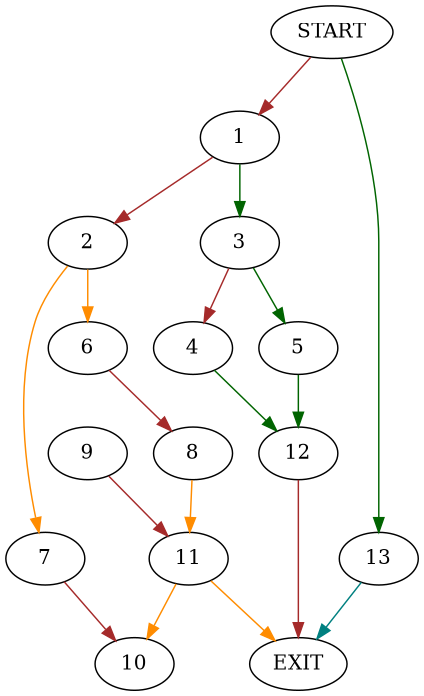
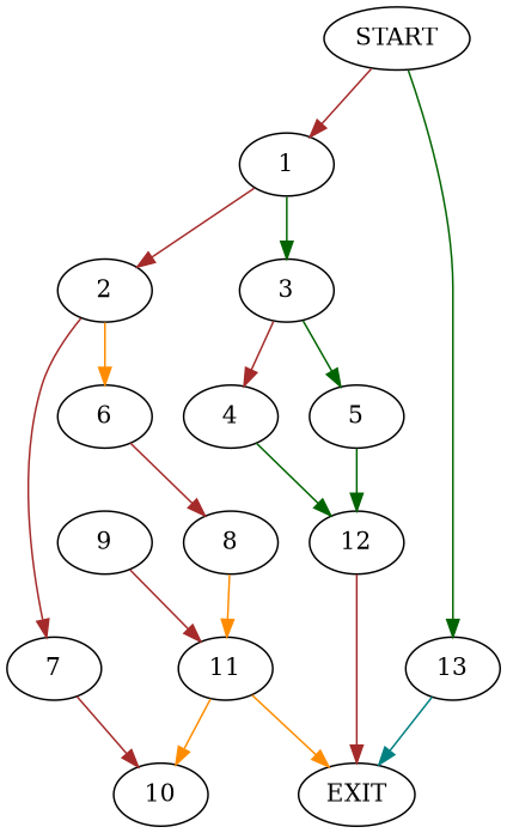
  digraph {
    edge [color=brown]
    n1 [label=START]
    1
    13
    2
    3
    n6 [label=EXIT]
    6
    7
    4
    5
    8
    10
    12
    11
    9
    n1 -> 1
    n1 -> 13 [color=darkgreen]
    1 -> 2
    1 -> 3 [color=darkgreen]
    13 -> n6 [color=teal]
    2 -> 6 [color=darkorange]
-   2 -> 7 [color=darkorange]
+   2 -> 7
    3 -> 4
    3 -> 5 [color=darkgreen]
    6 -> 8
    7 -> 10
    4 -> 12 [color=darkgreen]
    5 -> 12 [color=darkgreen]
    8 -> 11 [color=darkorange]
    12 -> n6
    11 -> n6 [color=darkorange]
    11 -> 10 [color=darkorange]
    9 -> 11
  }
